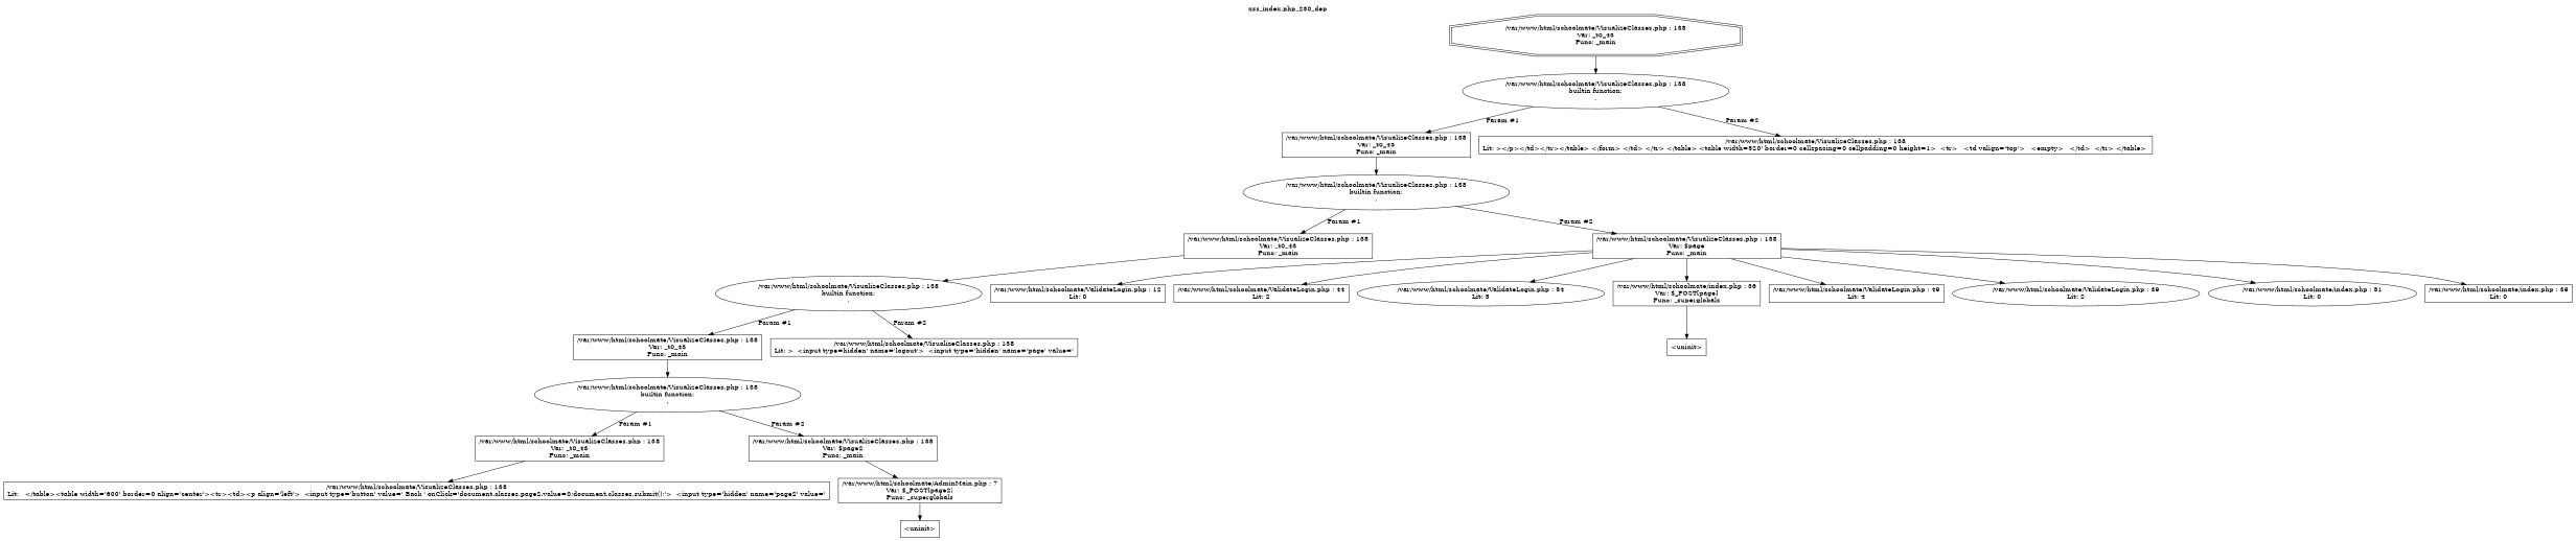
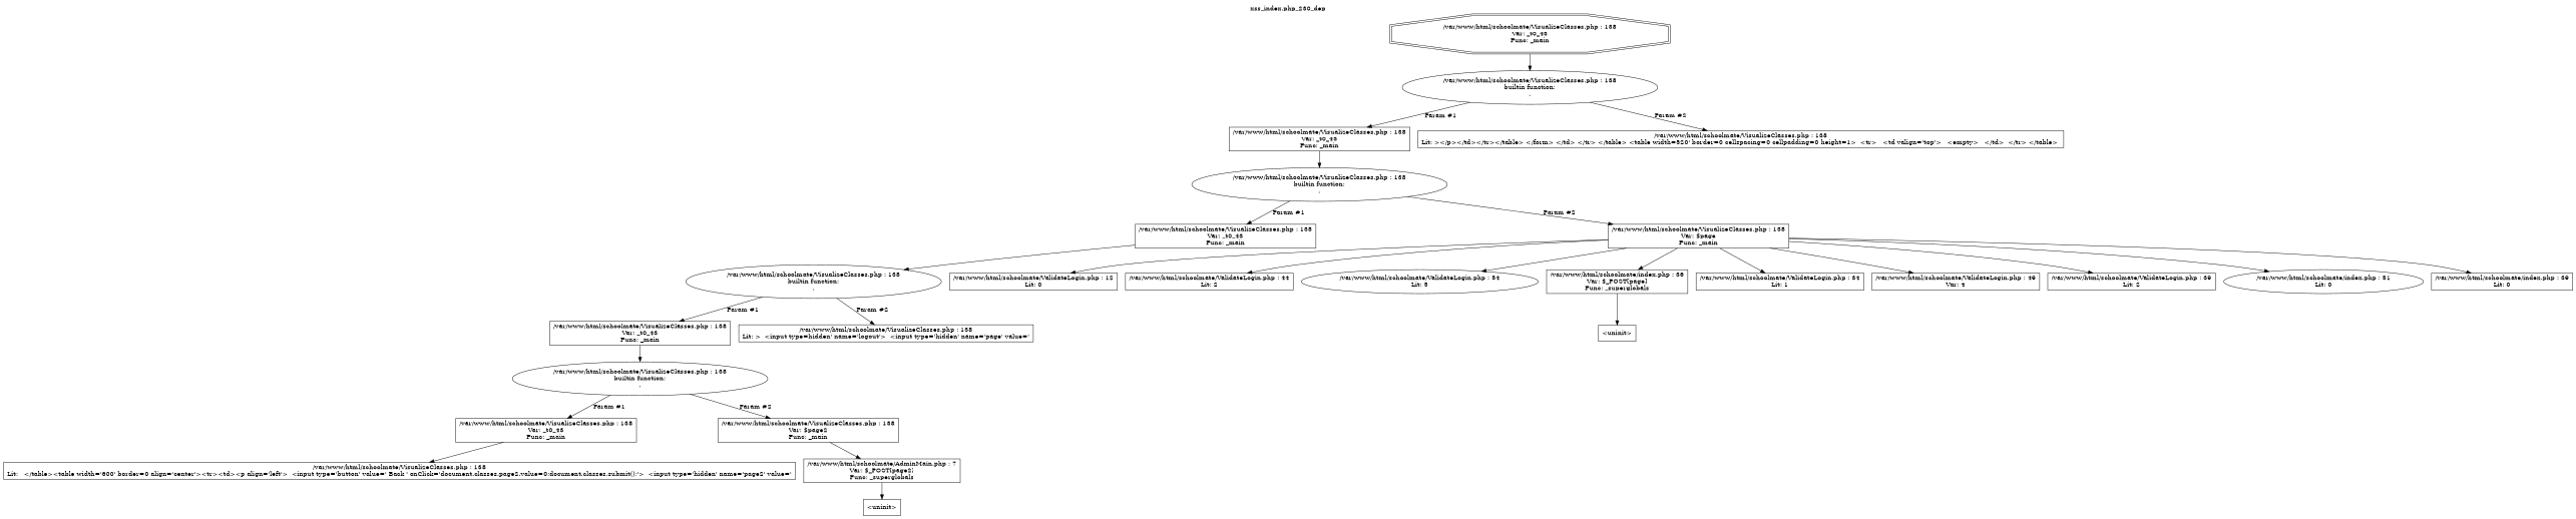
  digraph {
    label="xss_index.php_230_dep"
    labelloc=t
    node [shape=box]
    n1 [label="/var/www/html/schoolmate/VisualizeClasses.php : 138\nVar: _t0_43\nFunc: _main\n" shape=doubleoctagon]
    n2 [label="/var/www/html/schoolmate/VisualizeClasses.php : 138\nbuiltin function:\n.\n" shape=ellipse]
    n3 [label="/var/www/html/schoolmate/VisualizeClasses.php : 138\nVar: _t0_43\nFunc: _main\n"]
    n4 [label="/var/www/html/schoolmate/VisualizeClasses.php : 138\nLit: ></p></td></tr></table> </form> </td> </tr> </table> <table width=520' border=0 cellspacing=0 cellpadding=0 height=1>  <tr>   <td valign='top'>   <empty>   </td>  </tr> </table> \n"]
    n5 [label="/var/www/html/schoolmate/VisualizeClasses.php : 138\nbuiltin function:\n.\n" shape=ellipse]
    n6 [label="/var/www/html/schoolmate/VisualizeClasses.php : 138\nVar: _t0_43\nFunc: _main\n"]
    n7 [label="/var/www/html/schoolmate/VisualizeClasses.php : 138\nVar: $page\nFunc: _main\n"]
    n8 [label="/var/www/html/schoolmate/VisualizeClasses.php : 138\nbuiltin function:\n.\n" shape=ellipse]
    n9 [label="/var/www/html/schoolmate/ValidateLogin.php : 12\nLit: 0\n"]
    n10 [label="/var/www/html/schoolmate/ValidateLogin.php : 44\nLit: 2\n"]
    n11 [label="/var/www/html/schoolmate/ValidateLogin.php : 54\nLit: 5\n" shape=ellipse]
    n12 [label="/var/www/html/schoolmate/index.php : 36\nVar: $_POST[page]\nFunc: _superglobals\n"]
-   n14 [label="/var/www/html/schoolmate/ValidateLogin.php : 49\nLit: 4\n"]
-   n15 [label="/var/www/html/schoolmate/ValidateLogin.php : 39\nLit: 2\n" shape=ellipse]
+   n13 [label="/var/www/html/schoolmate/ValidateLogin.php : 34\nLit: 1\n"]
+   n14 [label="/var/www/html/schoolmate/ValidateLogin.php : 49\nVar: 4\n"]
+   n15 [label="/var/www/html/schoolmate/ValidateLogin.php : 39\nLit: 2\n"]
    n16 [label="/var/www/html/schoolmate/index.php : 51\nLit: 0\n" shape=ellipse]
    n17 [label="/var/www/html/schoolmate/index.php : 39\nLit: 0\n"]
    n18 [label="/var/www/html/schoolmate/VisualizeClasses.php : 138\nVar: _t0_43\nFunc: _main\n"]
    n19 [label="/var/www/html/schoolmate/VisualizeClasses.php : 138\nLit: >  <input type=hidden' name='logout'>  <input type='hidden' name='page' value='\n"]
    n20 [label="/var/www/html/schoolmate/VisualizeClasses.php : 138\nbuiltin function:\n.\n" shape=ellipse]
    n21 [label="/var/www/html/schoolmate/VisualizeClasses.php : 138\nVar: _t0_43\nFunc: _main\n"]
    n22 [label="/var/www/html/schoolmate/VisualizeClasses.php : 138\nVar: $page2\nFunc: _main\n"]
    n23 [label="/var/www/html/schoolmate/VisualizeClasses.php : 138\nLit:   </table><table width='600' border=0 align='center'><tr><td><p align='left'>  <input type='button' value=' Back ' onClick='document.classes.page2.value=0;document.classes.submit();'>  <input type='hidden' name='page2' value='\n"]
    n24 [label="/var/www/html/schoolmate/AdminMain.php : 7\nVar: $_POST[page2]\nFunc: _superglobals\n"]
    n25 [label="<uninit>"]
    n26 [label="<uninit>"]
    n1 -> n2
    n2 -> n3 [label="Param #1"]
    n2 -> n4 [label="Param #2"]
    n3 -> n5
    n5 -> n6 [label="Param #1"]
    n5 -> n7 [label="Param #2"]
    n6 -> n8
    n7 -> n9
    n7 -> n10
    n7 -> n11
    n7 -> n12
+   n7 -> n13
    n7 -> n14
    n7 -> n15
    n7 -> n16
    n7 -> n17
    n8 -> n18 [label="Param #1"]
    n8 -> n19 [label="Param #2"]
    n12 -> n26
    n18 -> n20
    n20 -> n21 [label="Param #1"]
    n20 -> n22 [label="Param #2"]
    n21 -> n23
    n22 -> n24
    n24 -> n25
  }
